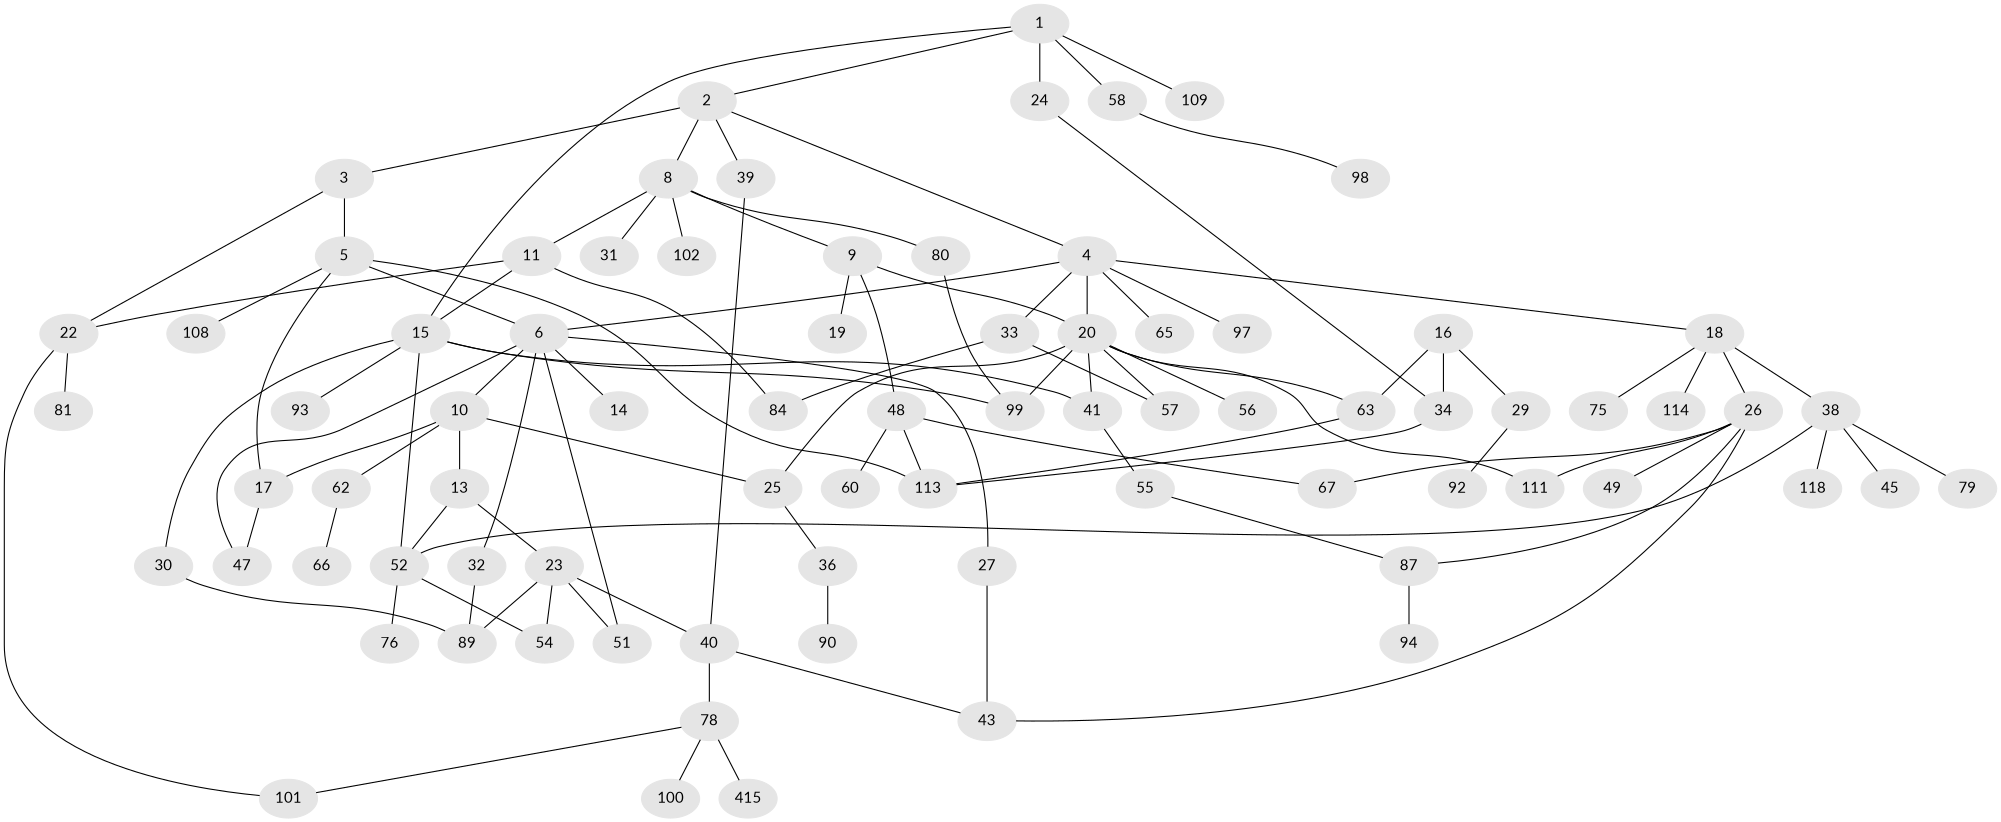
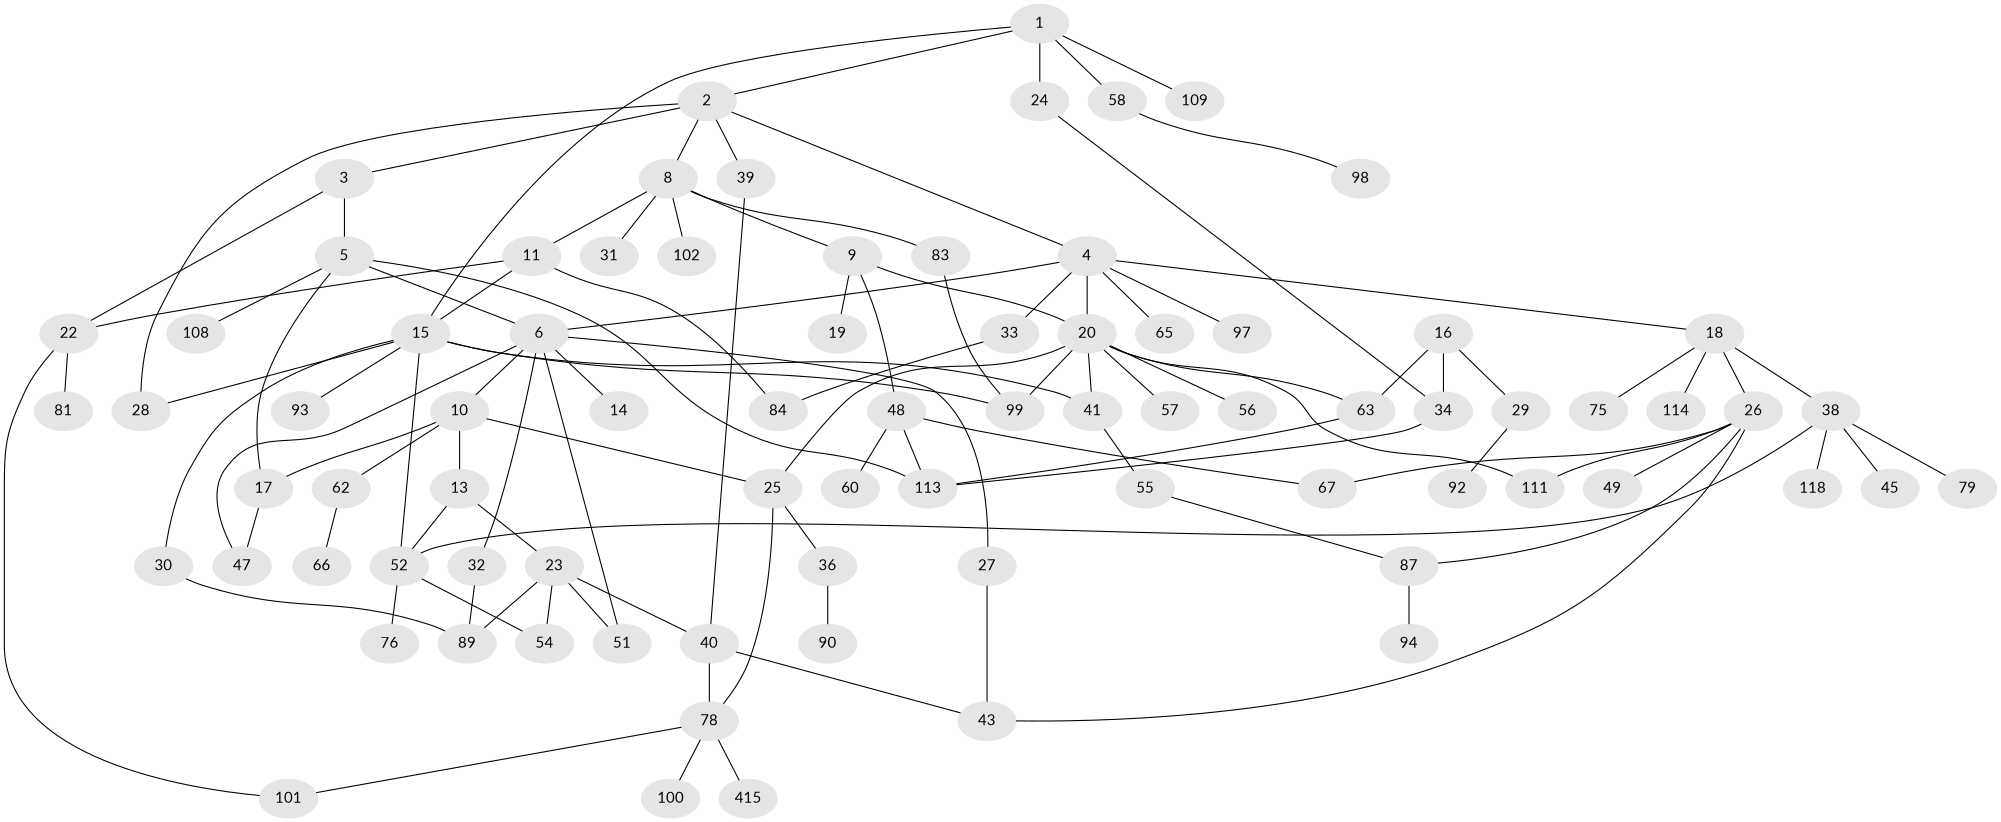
  graph {
    fontname=Lato
    node [color=gray90 fontname=Lato style=filled]
    edge [fontname=Lato]
    1 [super="+37"]
    2 [super="+71"]
    15 [super="+105"]
    24
    58 [super="+91"]
    109
    3
    4 [super="+12"]
    8 [super="+59"]
+   28 [super="+50"]
    39
    52 [super="+53"]
    30
    41
    93
    99
    34 [super="+85"]
    98
    5 [super="+72"]
    22 [super="+70"]
    6 [super="+7"]
    18 [super="+103"]
    20 [super="+44"]
    33 [super="+68"]
    65 [super="+104"]
    97
    9
    11 [super="+77"]
    31
-   80
+   80 [label=83]
    102
    40 [super="+69"]
    17 [super="+64"]
    108
    113 [super="+117"]
    81
    101
    10 [super="+88"]
    14 [super="+46"]
    27
    32
    47
    51
    26 [super="+42"]
    38 [super="+74"]
    75 [super="+106"]
    114
    25 [super="+73"]
    63
    56
    57
    111
    84
    13
    62
    43 [super="+61"]
    89 [super="+95"]
    19 [super="+21"]
    48 [super="+82"]
    67
    60
    23
    36
    78 [super="+107"]
    66 [super="+116"]
    16 [super="+86"]
    29 [super="+35"]
    54 [super="+83"]
    76
    55 [super="+96"]
    92 [super="+110"]
    49
    87 [super="+112"]
    45
    79
    118
    90
    100
    n79 [label=415]
    94
    1 -- 2
    1 -- 15
    1 -- 24
    1 -- 58
    1 -- 109
    2 -- 3
    2 -- 4
    2 -- 8
+   2 -- 28
    2 -- 39
+   15 -- 28
    15 -- 52
    15 -- 30
    15 -- 41
    15 -- 93
    15 -- 99
    24 -- 34
    58 -- 98
    3 -- 5
    3 -- 22
    4 -- 6
    4 -- 18
    4 -- 20
    4 -- 33
    4 -- 65
    4 -- 97
    8 -- 9
    8 -- 11 [weight=2]
    8 -- 31
    8 -- 80
    8 -- 102
    39 -- 40
    52 -- 54
    52 -- 76
    30 -- 89
    41 -- 55
    34 -- 113
    5 -- 6
    5 -- 17
    5 -- 108
    5 -- 113
    22 -- 81
    22 -- 101
    6 -- 10
    6 -- 14
    6 -- 27
    6 -- 32
    6 -- 47
    6 -- 51
    18 -- 26
    18 -- 38 [weight=2]
    18 -- 75
    18 -- 114
    20 -- 41
    20 -- 99
    20 -- 25
    20 -- 63
    20 -- 56
    20 -- 57
    20 -- 111
-   33 -- 57
    33 -- 84
    9 -- 20
    9 -- 19
    9 -- 48
    11 -- 15
    11 -- 22
    11 -- 84
    80 -- 99
    40 -- 43
    40 -- 78
    17 -- 47
    10 -- 17 [weight=2]
    10 -- 25
    10 -- 13
    10 -- 62
    27 -- 43
    32 -- 89
    26 -- 111
    26 -- 43
    26 -- 67
    26 -- 49
    26 -- 87
    38 -- 52
    38 -- 45
    38 -- 79
    38 -- 118
    25 -- 36
+   25 -- 78
    63 -- 113
    13 -- 52
    13 -- 23
    62 -- 66
    48 -- 113
    48 -- 67
    48 -- 60
    23 -- 40
    23 -- 51
    23 -- 89
    23 -- 54
    36 -- 90
    78 -- 101
    78 -- 100
    78 -- n79
    16 -- 34
    16 -- 63
    16 -- 29
    29 -- 92
    55 -- 87
    87 -- 94
  }
